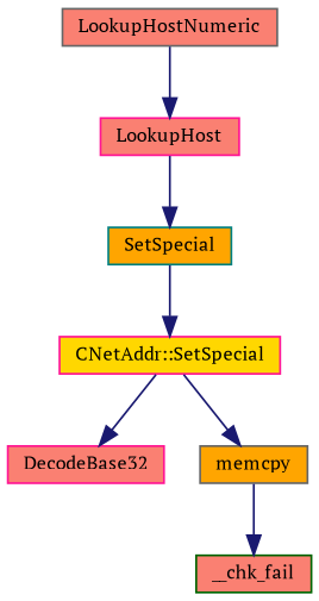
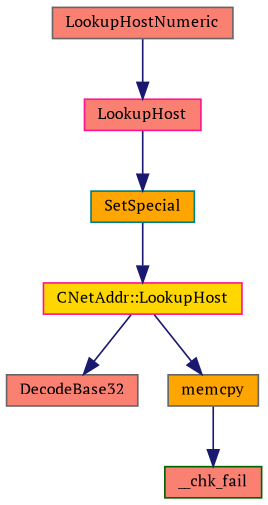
  digraph {
    fontname="PT Serif"
    rankdir=TB
    node [color=deeppink fillcolor=salmon fontname="PT Serif" fontsize=10 shape=record style=filled]
    edge [color=midnightblue fontname="PT Serif" fontsize=10 labelfontname=Helvetica labelfontsize=10 style=solid]
    n1 [color=gray40 fontcolor=black height=0.2 label=LookupHostNumeric width=0.4]
    n2 [height=0.2 label=LookupHost width=0.4]
    n3 [color=teal fillcolor=orange height=0.2 label=SetSpecial width=0.4]
-   n4 [fillcolor=gold height=0.2 label="CNetAddr::SetSpecial" width=0.4]
-   n5 [height=0.2 label=DecodeBase32 width=0.4]
+   n4 [fillcolor=gold height=0.2 label="CNetAddr::LookupHost" width=0.4]
+   n5 [color=gray40 height=0.2 label=DecodeBase32 width=0.4]
    n6 [color=gray40 fillcolor=orange height=0.2 label=memcpy width=0.4]
    n7 [color=darkgreen height=0.2 label=__chk_fail width=0.4]
    n1 -> n2
    n2 -> n3
    n3 -> n4
    n4 -> n5
    n4 -> n6
    n6 -> n7
  }
